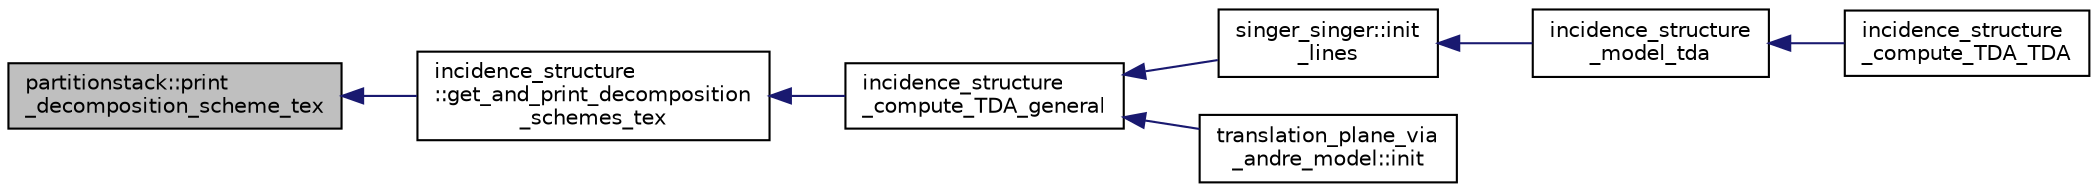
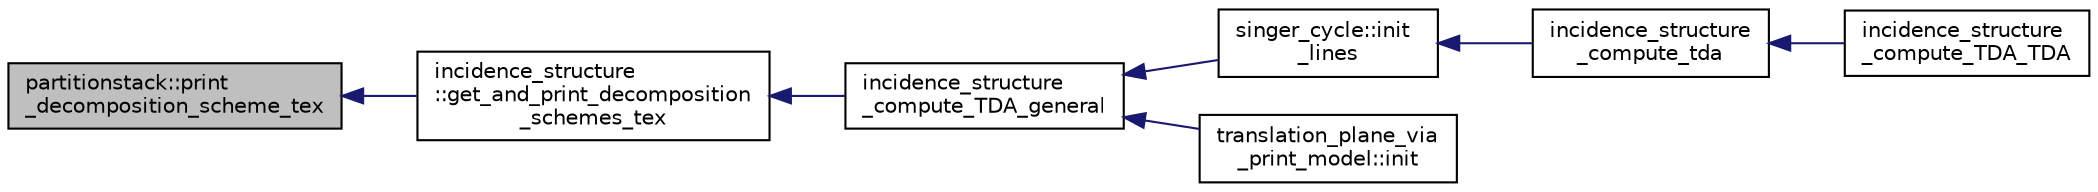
  digraph {
    rankdir=LR
    node [color=black fillcolor=white fontname=Helvetica fontsize=10 shape=record style=filled]
    edge [color=midnightblue dir=back fontname=Helvetica fontsize=10 labelfontname=Helvetica labelfontsize=10 style=solid]
    n1 [fillcolor=grey75 fontcolor=black height=0.2 label="partitionstack::print\l_decomposition_scheme_tex" width=0.4]
    n2 [height=0.2 label="incidence_structure\l::get_and_print_decomposition\l_schemes_tex" width=0.4]
    n3 [height=0.2 label="incidence_structure\l_compute_TDA_general" width=0.4]
-   n4 [height=0.2 label="singer_singer::init\l_lines" width=0.4]
-   n5 [height=0.2 label="translation_plane_via\l_andre_model::init" width=0.4]
-   n6 [height=0.2 label="incidence_structure\l_model_tda" width=0.4]
+   n4 [height=0.2 label="singer_cycle::init\l_lines" width=0.4]
+   n5 [height=0.2 label="translation_plane_via\l_print_model::init" width=0.4]
+   n6 [height=0.2 label="incidence_structure\l_compute_tda" width=0.4]
    n7 [height=0.2 label="incidence_structure\l_compute_TDA_TDA" width=0.4]
    n1 -> n2
    n2 -> n3
    n3 -> n4
    n3 -> n5
    n4 -> n6
    n6 -> n7
  }
